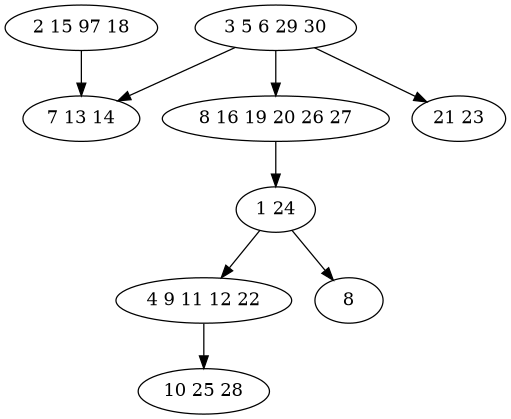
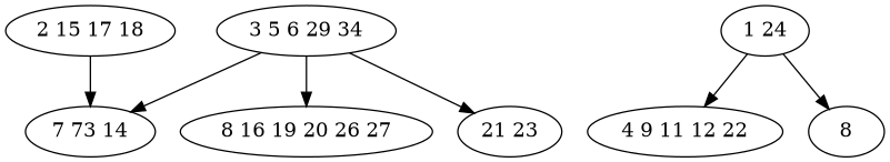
  digraph {
-   n1 [label="3 5 6 29 30"]
-   n2 [label="7 13 14"]
+   n1 [label="3 5 6 29 34"]
+   n2 [label="7 73 14"]
    n3 [label="8 16 19 20 26 27"]
    n4 [label="21 23"]
    n5 [label="1 24"]
    n6 [label="4 9 11 12 22"]
-   n7 [label="10 25 28"]
-   n8 [label="2 15 97 18"]
+   n8 [label="2 15 17 18"]
    n9 [label=8]
    n1 -> n2
    n1 -> n3
    n1 -> n4
-   n3 -> n5
    n5 -> n6
    n5 -> n9
-   n6 -> n7
    n8 -> n2
  }
